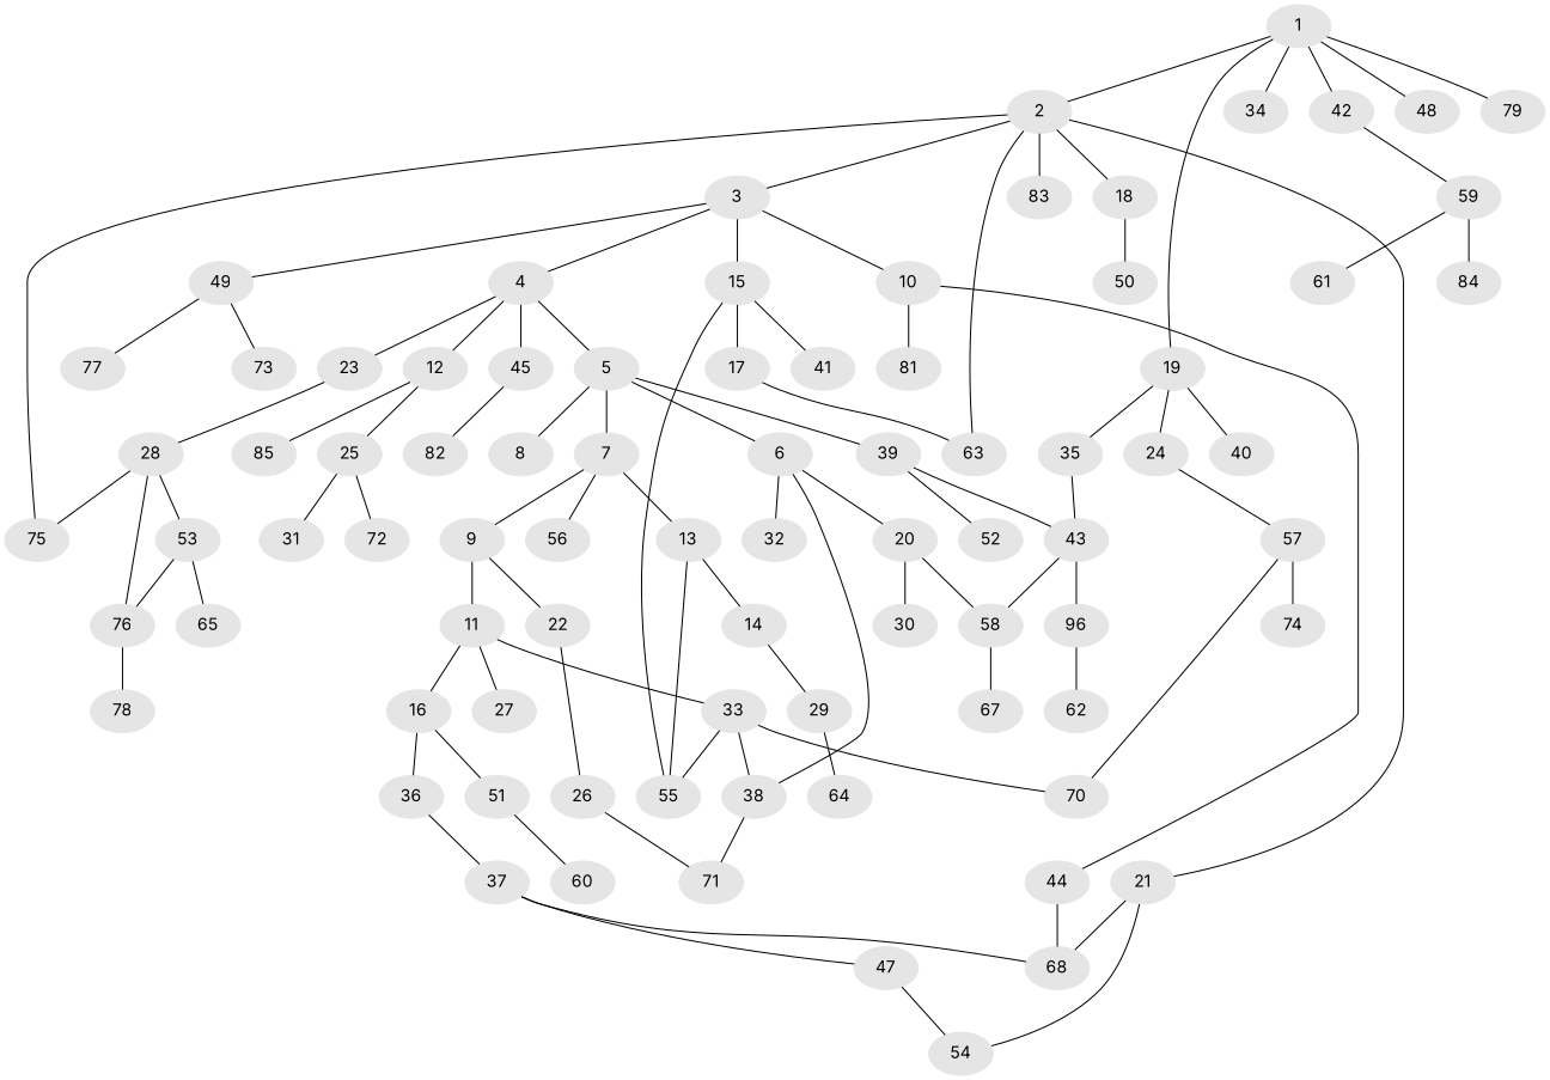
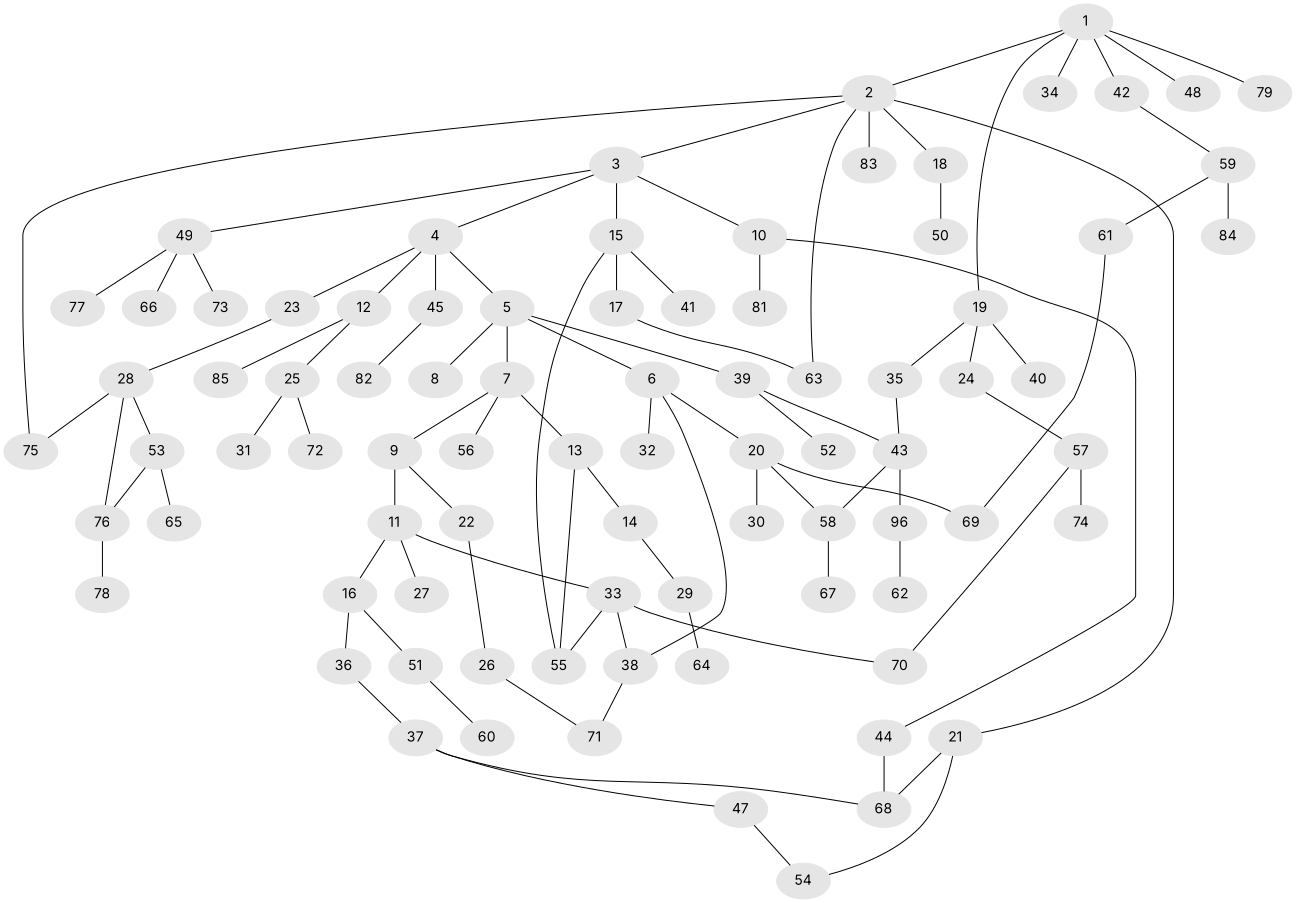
  graph {
    fontname=Inter
    node [color=gray90 fontname=Inter style=filled]
    edge [fontname=Inter]
    1
    2
    19
    34
    42
    48
    79
    3
    18
    21
    63
    75
    83
    24
    35
    40
    59
    4
    10
    15
    49
    50
    54
    68
    5
    12
    23
    45
    44
    81
    55
    17
    41
    6
    7
    8
    39
    25
    85
    28
    82
    20
    32
    38
    9
    13
    56
    43
    52
    30
    58
+   69
    71
    11
    22
    14
    16
    27
    33
    26
    36
    51
    70
    31
    72
    29
    64
+   66
    73
    77
    37
    60
    57
    67
    53
    76
    74
    65
    78
    n80 [label=96]
    47
    61
    84
    62
    1 -- 2
    1 -- 19
    1 -- 34
    1 -- 42
    1 -- 48
    1 -- 79
    2 -- 3
    2 -- 18
    2 -- 21
    2 -- 63
    2 -- 75
    2 -- 83
    19 -- 24
    19 -- 35
    19 -- 40
    42 -- 59
    3 -- 4
    3 -- 10
    3 -- 15
    3 -- 49
    18 -- 50
    21 -- 54
    21 -- 68
    24 -- 57
    35 -- 43
    59 -- 61
    59 -- 84
    4 -- 5
    4 -- 12
    4 -- 23
    4 -- 45
    10 -- 44
    10 -- 81
    15 -- 55
    15 -- 17
    15 -- 41
+   49 -- 66
    49 -- 73
    49 -- 77
    5 -- 6
    5 -- 7
    5 -- 8
    5 -- 39
    12 -- 25
    12 -- 85
    23 -- 28
    45 -- 82
    44 -- 68
    17 -- 63
    6 -- 20
    6 -- 32
    6 -- 38
    7 -- 9
    7 -- 13
    7 -- 56
    39 -- 43
    39 -- 52
    25 -- 31
    25 -- 72
    28 -- 75
    28 -- 53
    28 -- 76
    20 -- 30
    20 -- 58
+   20 -- 69
    38 -- 71
    9 -- 11
    9 -- 22
    13 -- 55
    13 -- 14
    43 -- 58
    43 -- n80
    58 -- 67
    11 -- 16
    11 -- 27
    11 -- 33
    22 -- 26
    14 -- 29
    16 -- 36
    16 -- 51
    33 -- 55
    33 -- 38
    33 -- 70
    26 -- 71
    36 -- 37
    51 -- 60
    29 -- 64
    37 -- 68
    37 -- 47
    57 -- 70
    57 -- 74
    53 -- 76
    53 -- 65
    76 -- 78
    n80 -- 62
    47 -- 54
+   61 -- 69
  }
